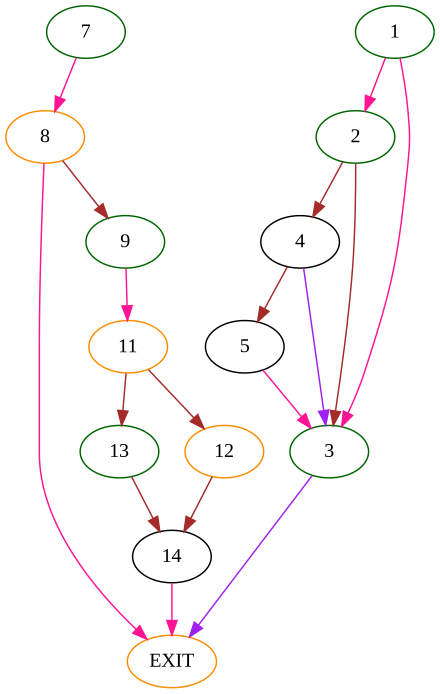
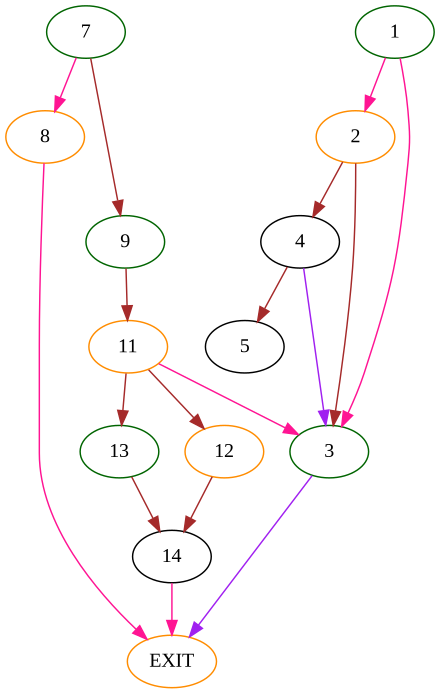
  digraph {
    fontname="Liberation Serif"
    node [color=darkorange fontname="Liberation Serif"]
    edge [color=brown fontname="Liberation Serif"]
-   2 [color=darkgreen]
+   2
    1 [color=darkgreen]
    3 [color=darkgreen]
    n4 [label=EXIT]
    4 [color=black]
    5 [color=black]
    8
    7 [color=darkgreen]
    9 [color=darkgreen]
    11
    12
    13 [color=darkgreen]
    14 [color=black]
    2 -> 3
    2 -> 4
    1 -> 2 [color=deeppink]
    1 -> 3 [color=deeppink]
    3 -> n4 [color=purple]
    4 -> 3 [color=purple]
    4 -> 5
-   5 -> 3 [color=deeppink]
+   11 -> 3 [color=deeppink]
    8 -> n4 [color=deeppink]
    7 -> 8 [color=deeppink]
-   8 -> 9
-   9 -> 11 [color=deeppink]
+   7 -> 9
+   9 -> 11
    11 -> 12
    11 -> 13
    12 -> 14
    13 -> 14
    14 -> n4 [color=deeppink]
  }
